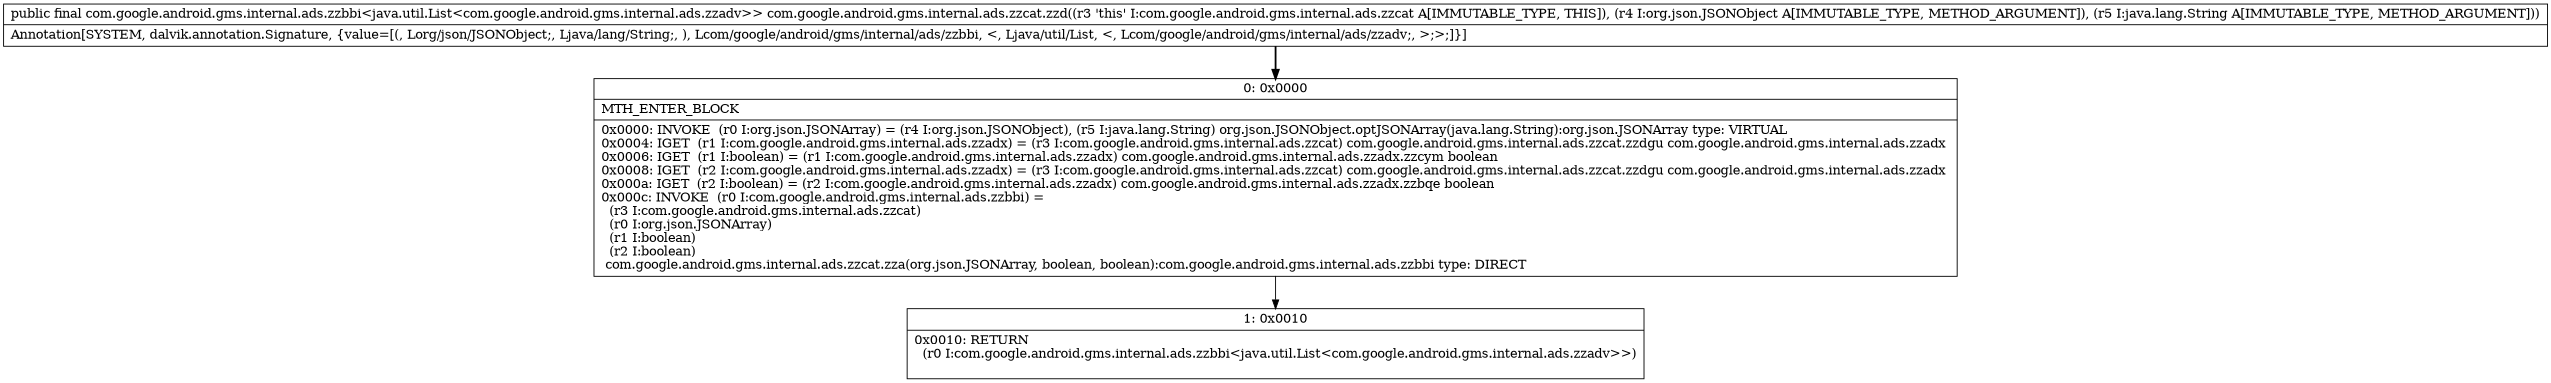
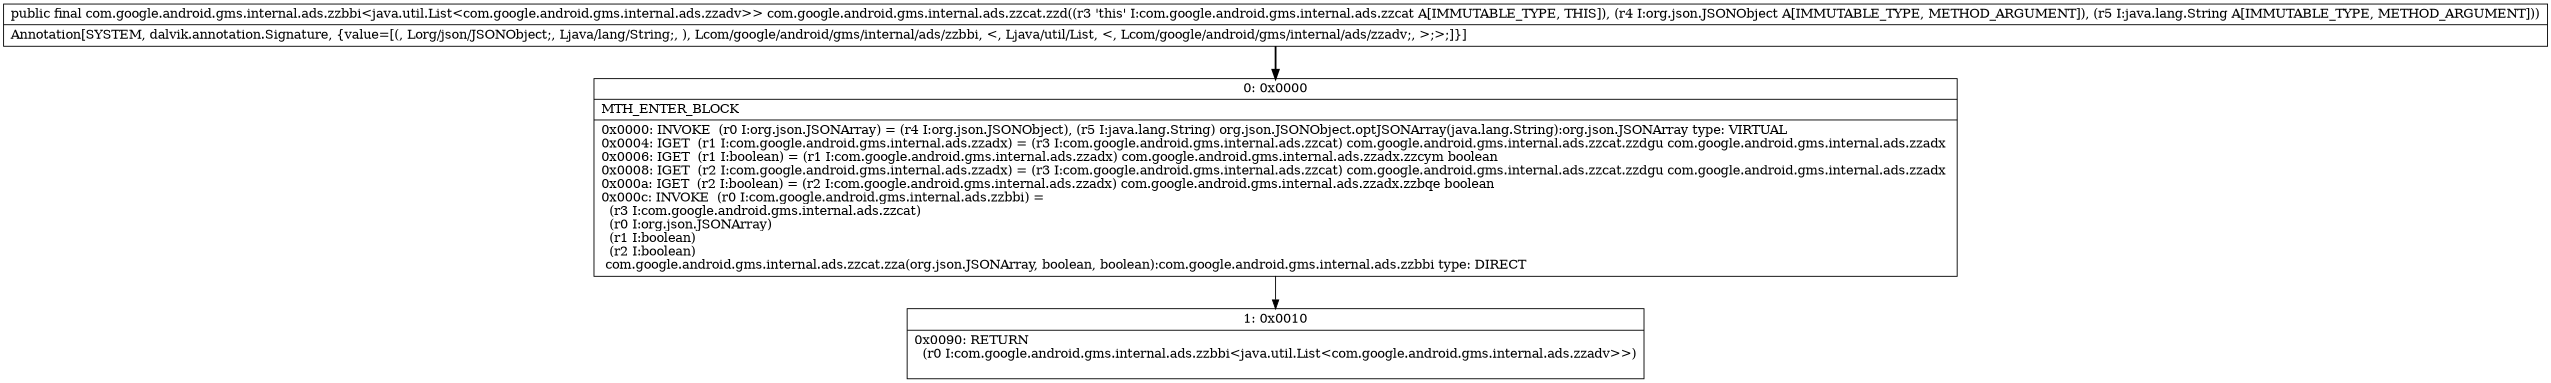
  digraph {
    node [shape=record]
    n1 [label="{0\:\ 0x0000|MTH_ENTER_BLOCK\l|0x0000: INVOKE  (r0 I:org.json.JSONArray) = (r4 I:org.json.JSONObject), (r5 I:java.lang.String) org.json.JSONObject.optJSONArray(java.lang.String):org.json.JSONArray type: VIRTUAL \l0x0004: IGET  (r1 I:com.google.android.gms.internal.ads.zzadx) = (r3 I:com.google.android.gms.internal.ads.zzcat) com.google.android.gms.internal.ads.zzcat.zzdgu com.google.android.gms.internal.ads.zzadx \l0x0006: IGET  (r1 I:boolean) = (r1 I:com.google.android.gms.internal.ads.zzadx) com.google.android.gms.internal.ads.zzadx.zzcym boolean \l0x0008: IGET  (r2 I:com.google.android.gms.internal.ads.zzadx) = (r3 I:com.google.android.gms.internal.ads.zzcat) com.google.android.gms.internal.ads.zzcat.zzdgu com.google.android.gms.internal.ads.zzadx \l0x000a: IGET  (r2 I:boolean) = (r2 I:com.google.android.gms.internal.ads.zzadx) com.google.android.gms.internal.ads.zzadx.zzbqe boolean \l0x000c: INVOKE  (r0 I:com.google.android.gms.internal.ads.zzbbi) = \l  (r3 I:com.google.android.gms.internal.ads.zzcat)\l  (r0 I:org.json.JSONArray)\l  (r1 I:boolean)\l  (r2 I:boolean)\l com.google.android.gms.internal.ads.zzcat.zza(org.json.JSONArray, boolean, boolean):com.google.android.gms.internal.ads.zzbbi type: DIRECT \l}"]
-   n2 [label="{1\:\ 0x0010|0x0010: RETURN  \l  (r0 I:com.google.android.gms.internal.ads.zzbbi\<java.util.List\<com.google.android.gms.internal.ads.zzadv\>\>)\l \l}"]
+   n2 [label="{1\:\ 0x0010|0x0090: RETURN  \l  (r0 I:com.google.android.gms.internal.ads.zzbbi\<java.util.List\<com.google.android.gms.internal.ads.zzadv\>\>)\l \l}"]
    n3 [label="{public final com.google.android.gms.internal.ads.zzbbi\<java.util.List\<com.google.android.gms.internal.ads.zzadv\>\> com.google.android.gms.internal.ads.zzcat.zzd((r3 'this' I:com.google.android.gms.internal.ads.zzcat A[IMMUTABLE_TYPE, THIS]), (r4 I:org.json.JSONObject A[IMMUTABLE_TYPE, METHOD_ARGUMENT]), (r5 I:java.lang.String A[IMMUTABLE_TYPE, METHOD_ARGUMENT]))  | Annotation[SYSTEM, dalvik.annotation.Signature, \{value=[(, Lorg\/json\/JSONObject;, Ljava\/lang\/String;, ), Lcom\/google\/android\/gms\/internal\/ads\/zzbbi, \<, Ljava\/util\/List, \<, Lcom\/google\/android\/gms\/internal\/ads\/zzadv;, \>;\>;]\}]\l}"]
    n1 -> n2 [style=solid]
    n3 -> n1 [style=bold]
  }
